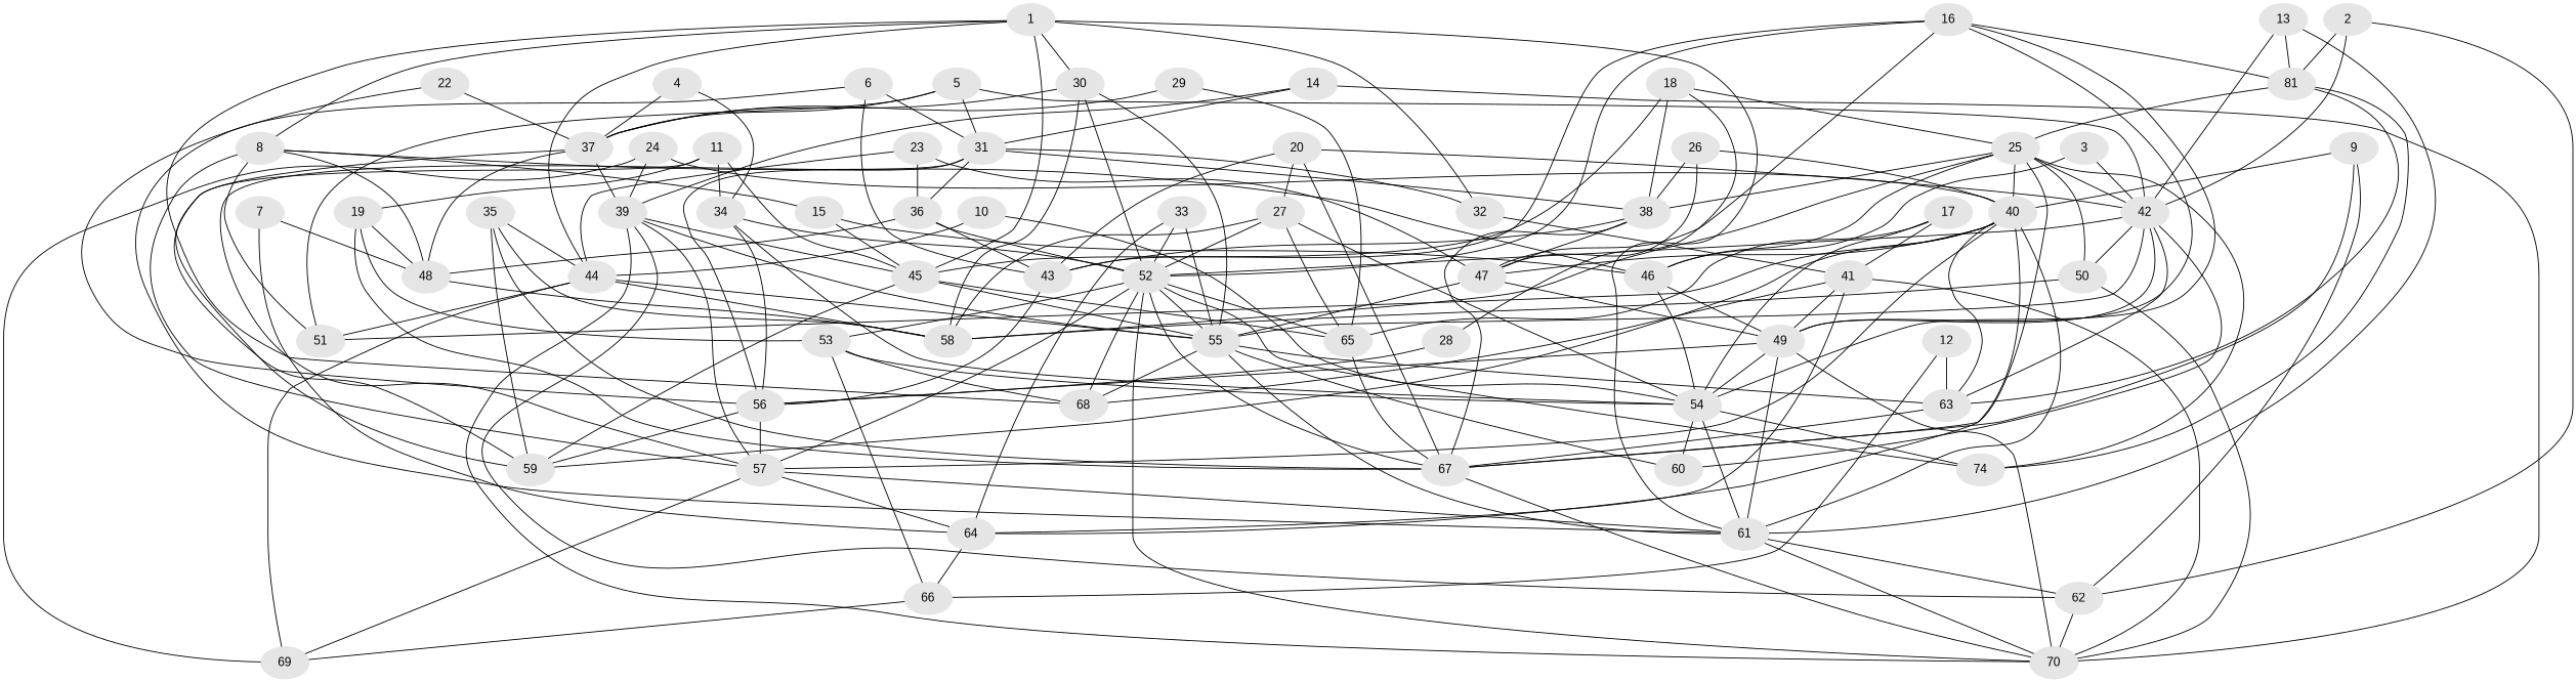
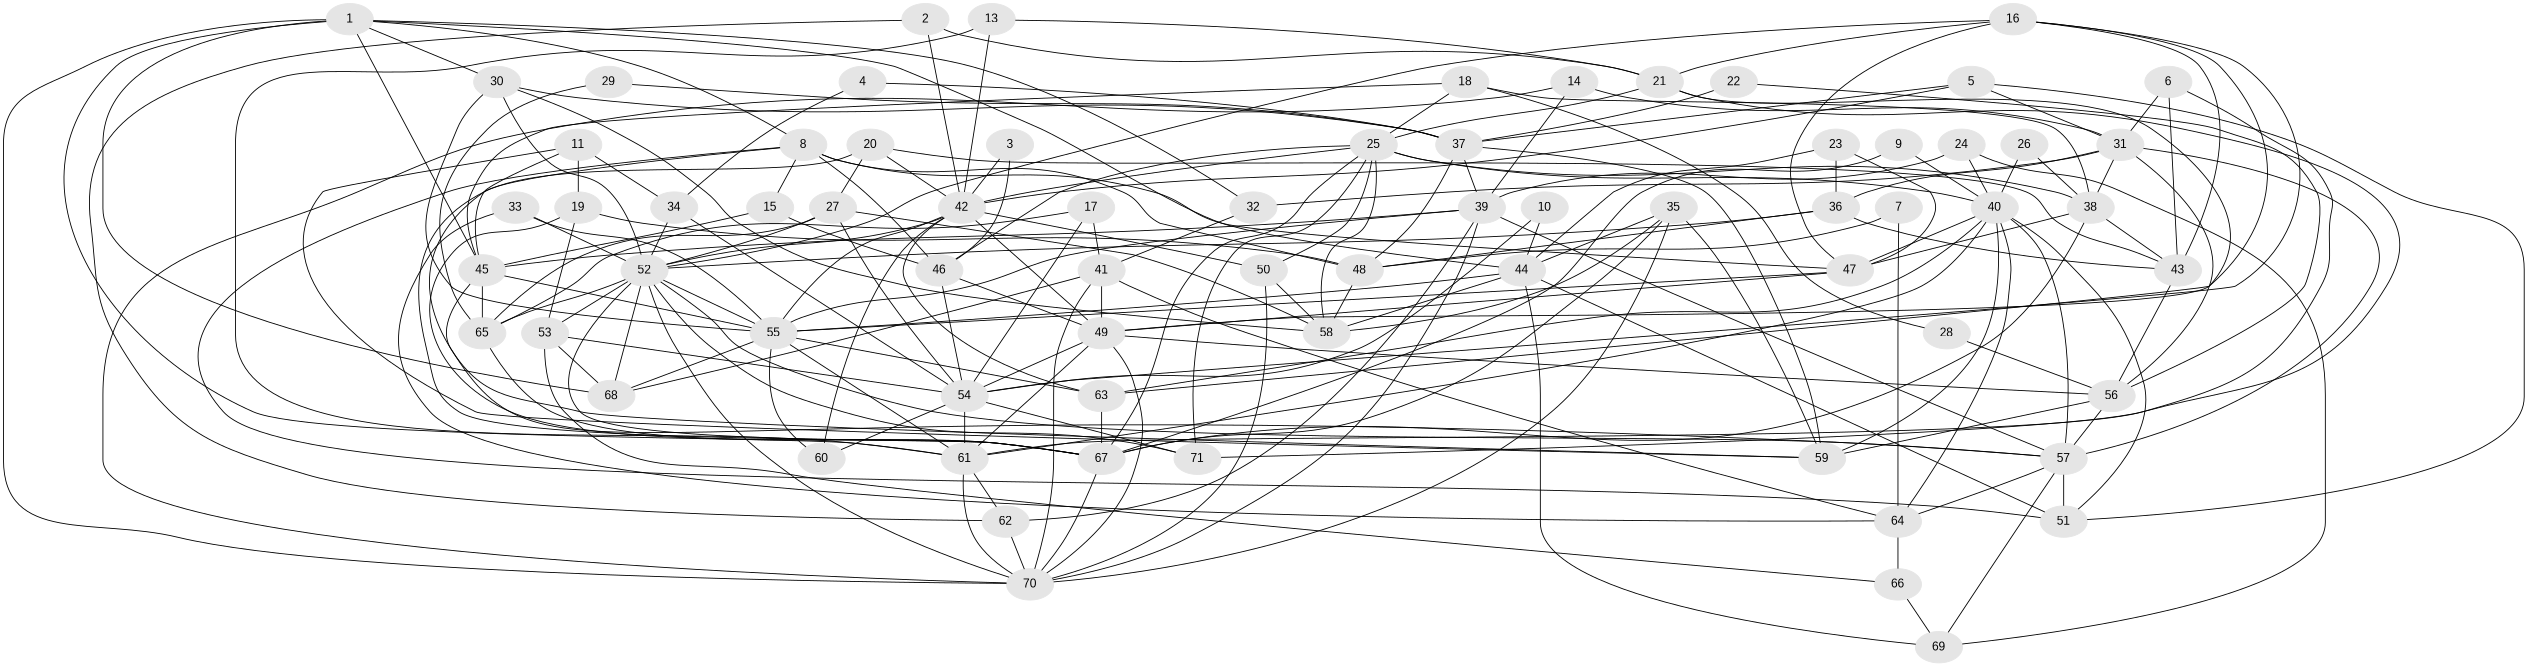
  graph {
    fontname="Liberation Sans"
    node [color=gray90 fontname="Liberation Sans" style=filled]
    edge [fontname="Liberation Sans" weight=1.0]
    1
    8
    30
    32
    44
    45
    61
    68
    70
    46
    51
    48
    15
    47
    57
    37
    52
    58
    55
    41
    69
    59
    65
    62
    2
-   21 [label=81]
+   21
    42
    63
    25
-   71 [label=74]
+   71
    49
    50
    60
    3
    54
    4
    34
    56
    39
    5
    31
    38
    36
    6
    43
    7
    64
    66
    9
    40
    67
    10
    11
    19
    53
-   12
    13
    14
    16
    17
    18
    28
    20
    27
    22
    23
    24
    26
    29
    33
    35
    1 -- 8
    1 -- 30
    1 -- 32
    1 -- 44
    1 -- 45
    1 -- 61
    1 -- 68
+   1 -- 70
    8 -- 46
    8 -- 51
    8 -- 48
    8 -- 15
-   26 -- 47
+   8 -- 47
    8 -- 57
    30 -- 37
    30 -- 52
    30 -- 58
    30 -- 55
    32 -- 41
    44 -- 51
    44 -- 58
    44 -- 55
    44 -- 69
    45 -- 55 [weight=2.0]
    45 -- 59
    45 -- 65
    61 -- 70
    61 -- 62
    46 -- 49
    46 -- 54
    48 -- 58
    15 -- 45
    15 -- 46
    47 -- 55
    47 -- 49
-   57 -- 61
+   57 -- 51
    57 -- 69
    57 -- 64
    37 -- 48
    37 -- 59
    37 -- 39
    52 -- 68
    52 -- 70
    52 -- 57
    52 -- 55 [weight=2.0]
    52 -- 65
    52 -- 71
    52 -- 67
    52 -- 53
    55 -- 61
    55 -- 68
    55 -- 63
    55 -- 60
    41 -- 68
    41 -- 70
    41 -- 49 [weight=2.0]
    41 -- 64
    65 -- 67
    62 -- 70
    2 -- 62
    2 -- 21
    2 -- 42
    21 -- 63
    21 -- 25
    21 -- 71
    42 -- 52
    42 -- 55
    42 -- 63
    42 -- 49
    42 -- 50
    42 -- 60
    63 -- 67
    25 -- 46
    25 -- 58
    25 -- 42
    25 -- 71
    25 -- 50
    25 -- 38
    25 -- 40
    25 -- 67
    49 -- 61
    49 -- 70
    49 -- 54
    49 -- 56
    50 -- 70
    50 -- 58
    3 -- 46
    3 -- 42
    54 -- 61
    54 -- 71
    54 -- 60
    4 -- 37
    4 -- 34
    34 -- 52
    34 -- 54
-   34 -- 56
    56 -- 57
    56 -- 59
    39 -- 45
    39 -- 70
    39 -- 57
    39 -- 55
    39 -- 62
    5 -- 51
    5 -- 37
    5 -- 42
    5 -- 31
    31 -- 32
    31 -- 57
    31 -- 56
    31 -- 38
    31 -- 36
    38 -- 47
    38 -- 43
    38 -- 67
    36 -- 48
    36 -- 52
    36 -- 43
    6 -- 61
    6 -- 31
    6 -- 43
    43 -- 56
    7 -- 48
    7 -- 64
    64 -- 66
    66 -- 69
-   9 -- 62
    9 -- 40
    9 -- 67
    40 -- 61
    40 -- 51
    40 -- 47
    40 -- 57
    40 -- 59
    40 -- 63
    40 -- 64
    67 -- 70
    10 -- 44
    10 -- 54
    11 -- 45
    11 -- 59
    11 -- 34
    11 -- 19
    19 -- 48
    19 -- 67
    19 -- 53
    53 -- 68
    53 -- 54
    53 -- 66
-   12 -- 63
-   12 -- 66
    13 -- 61
    13 -- 21
    13 -- 42
    14 -- 70 [weight=2.0]
    14 -- 39
    14 -- 31
    16 -- 47
    16 -- 52
    16 -- 21
    16 -- 49
    16 -- 54
    16 -- 43
    17 -- 41
    17 -- 65
    17 -- 54
    18 -- 45
    18 -- 25
    18 -- 38
    18 -- 28
    28 -- 56
    20 -- 42
    20 -- 43
    20 -- 67
    20 -- 27
    27 -- 52
    27 -- 58
    27 -- 65
    27 -- 54
    22 -- 37
    22 -- 56
    23 -- 44
    23 -- 47
    23 -- 36
    24 -- 69
    24 -- 39
    24 -- 40
    26 -- 38
    26 -- 40
    29 -- 37
    29 -- 65
    33 -- 52
    33 -- 55
    33 -- 64
    35 -- 44
+   35 -- 70
    35 -- 58
    35 -- 59
    35 -- 67
  }
